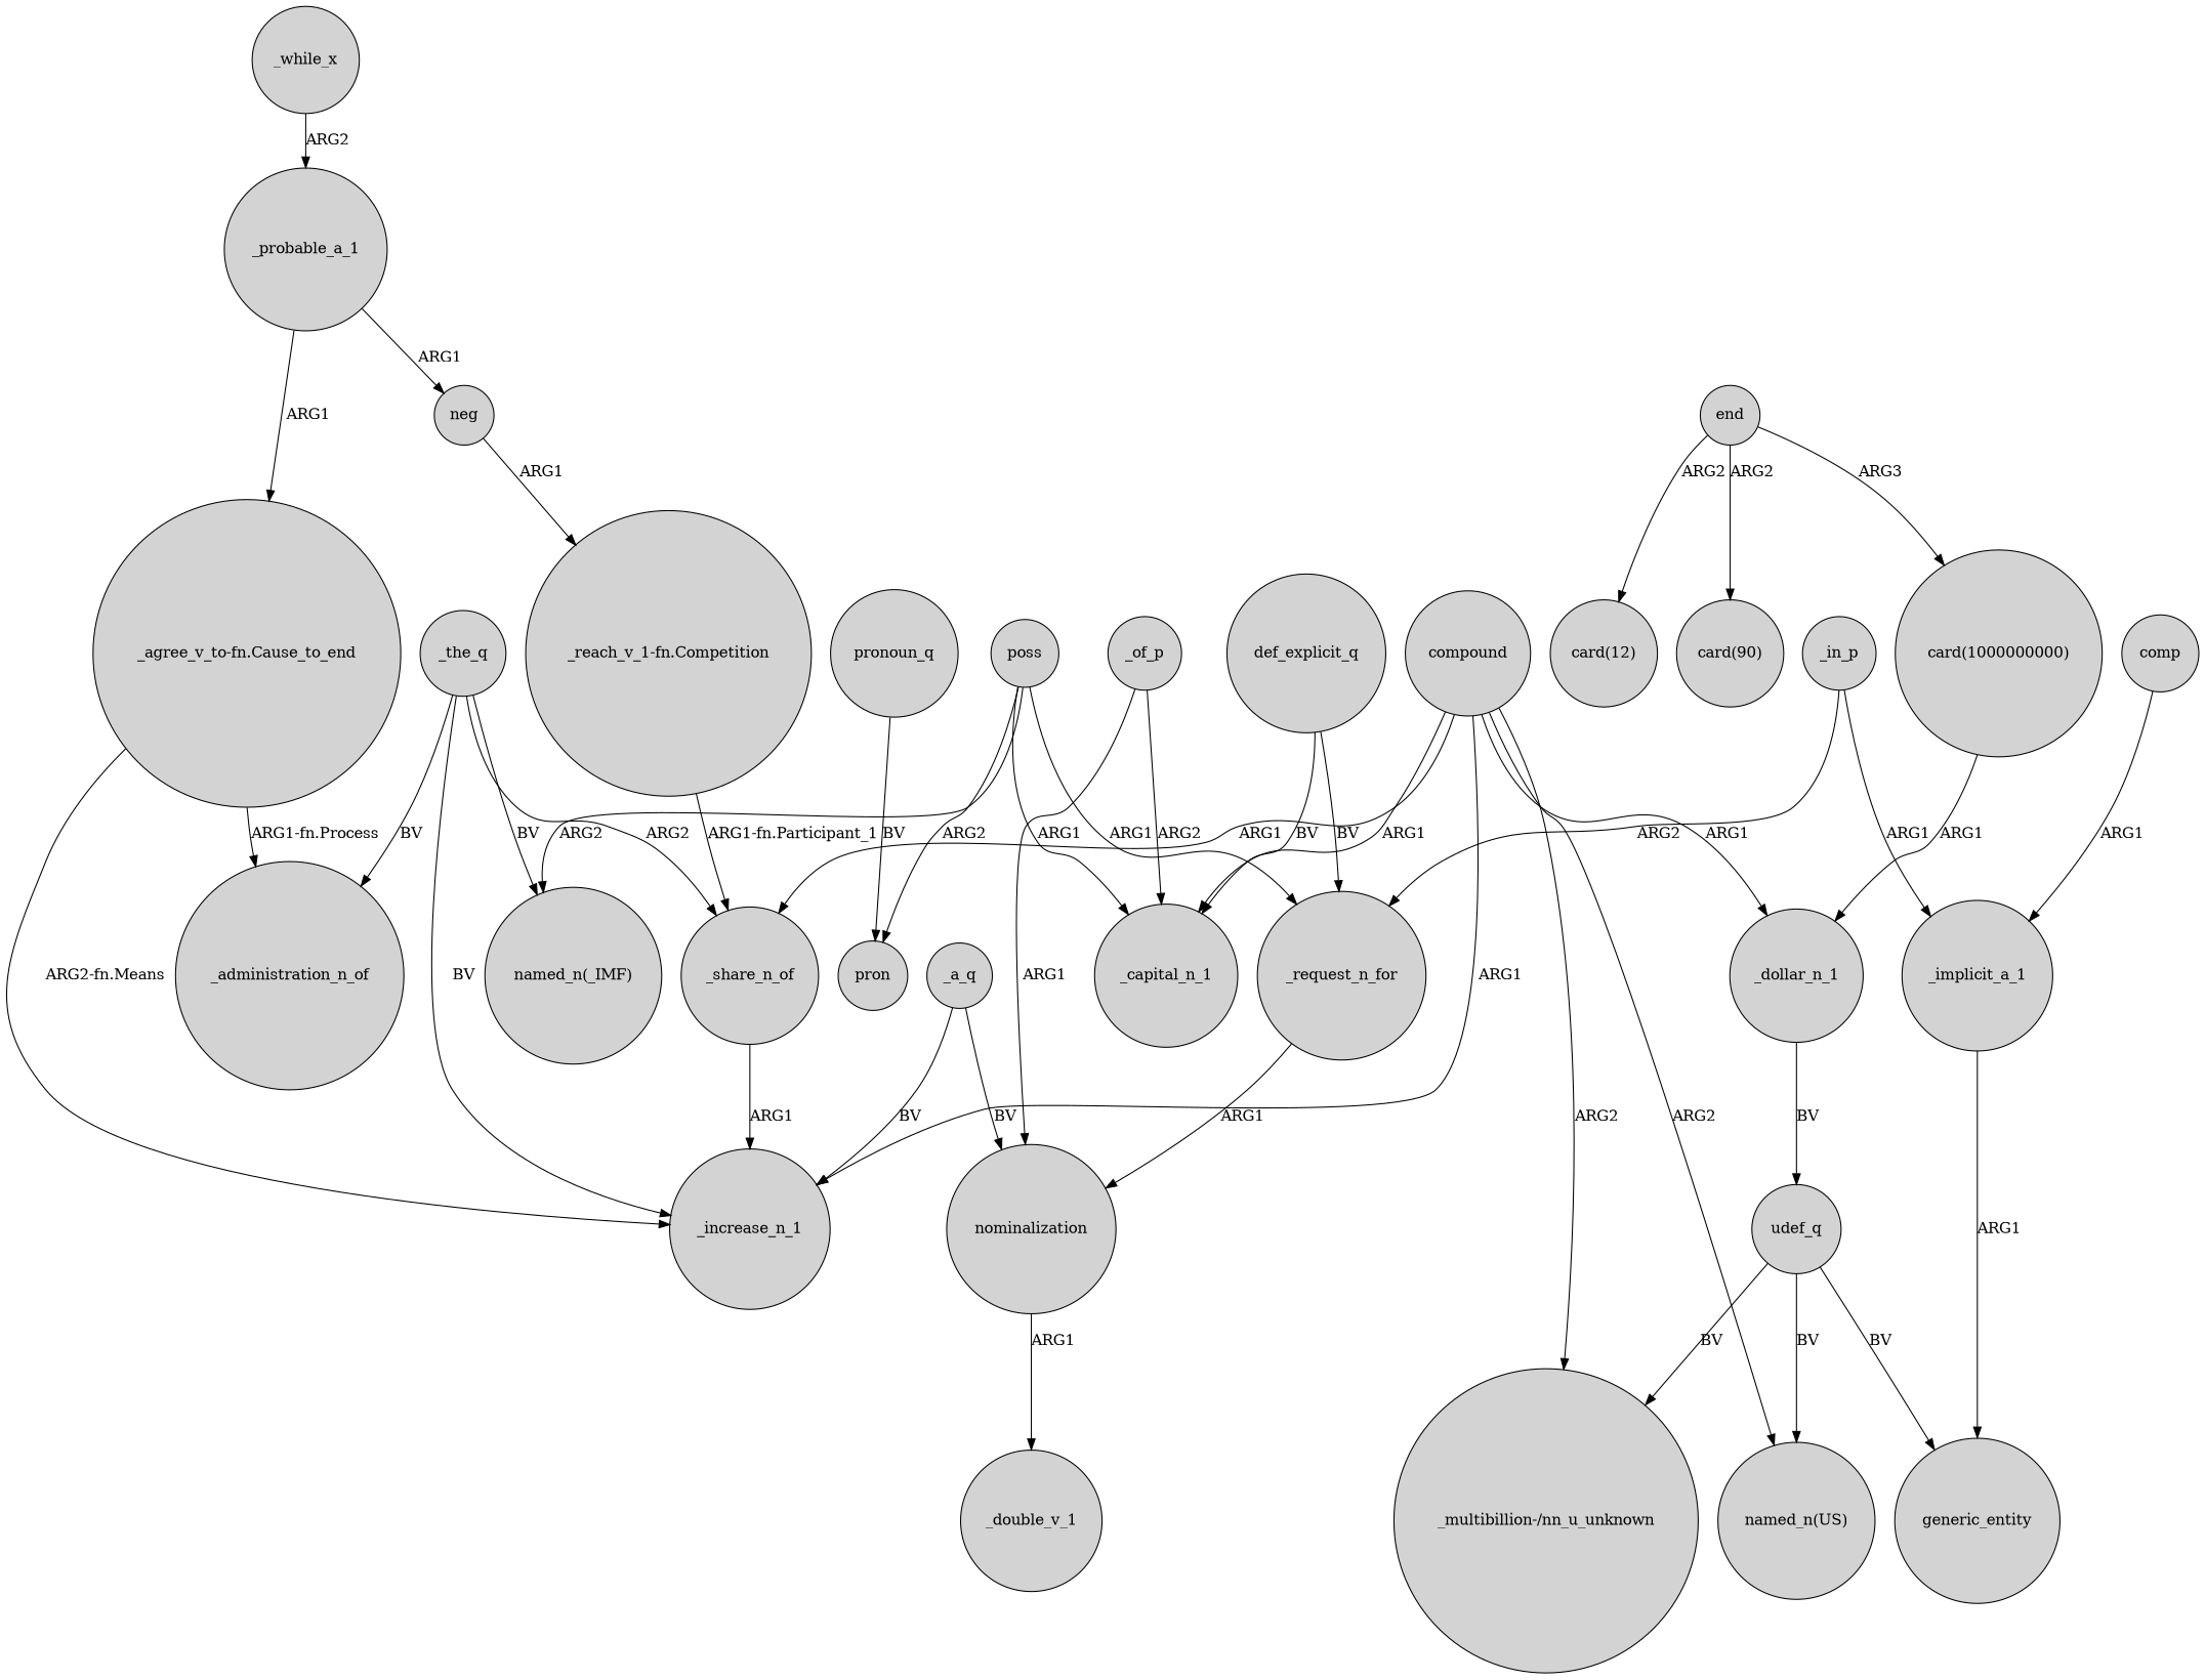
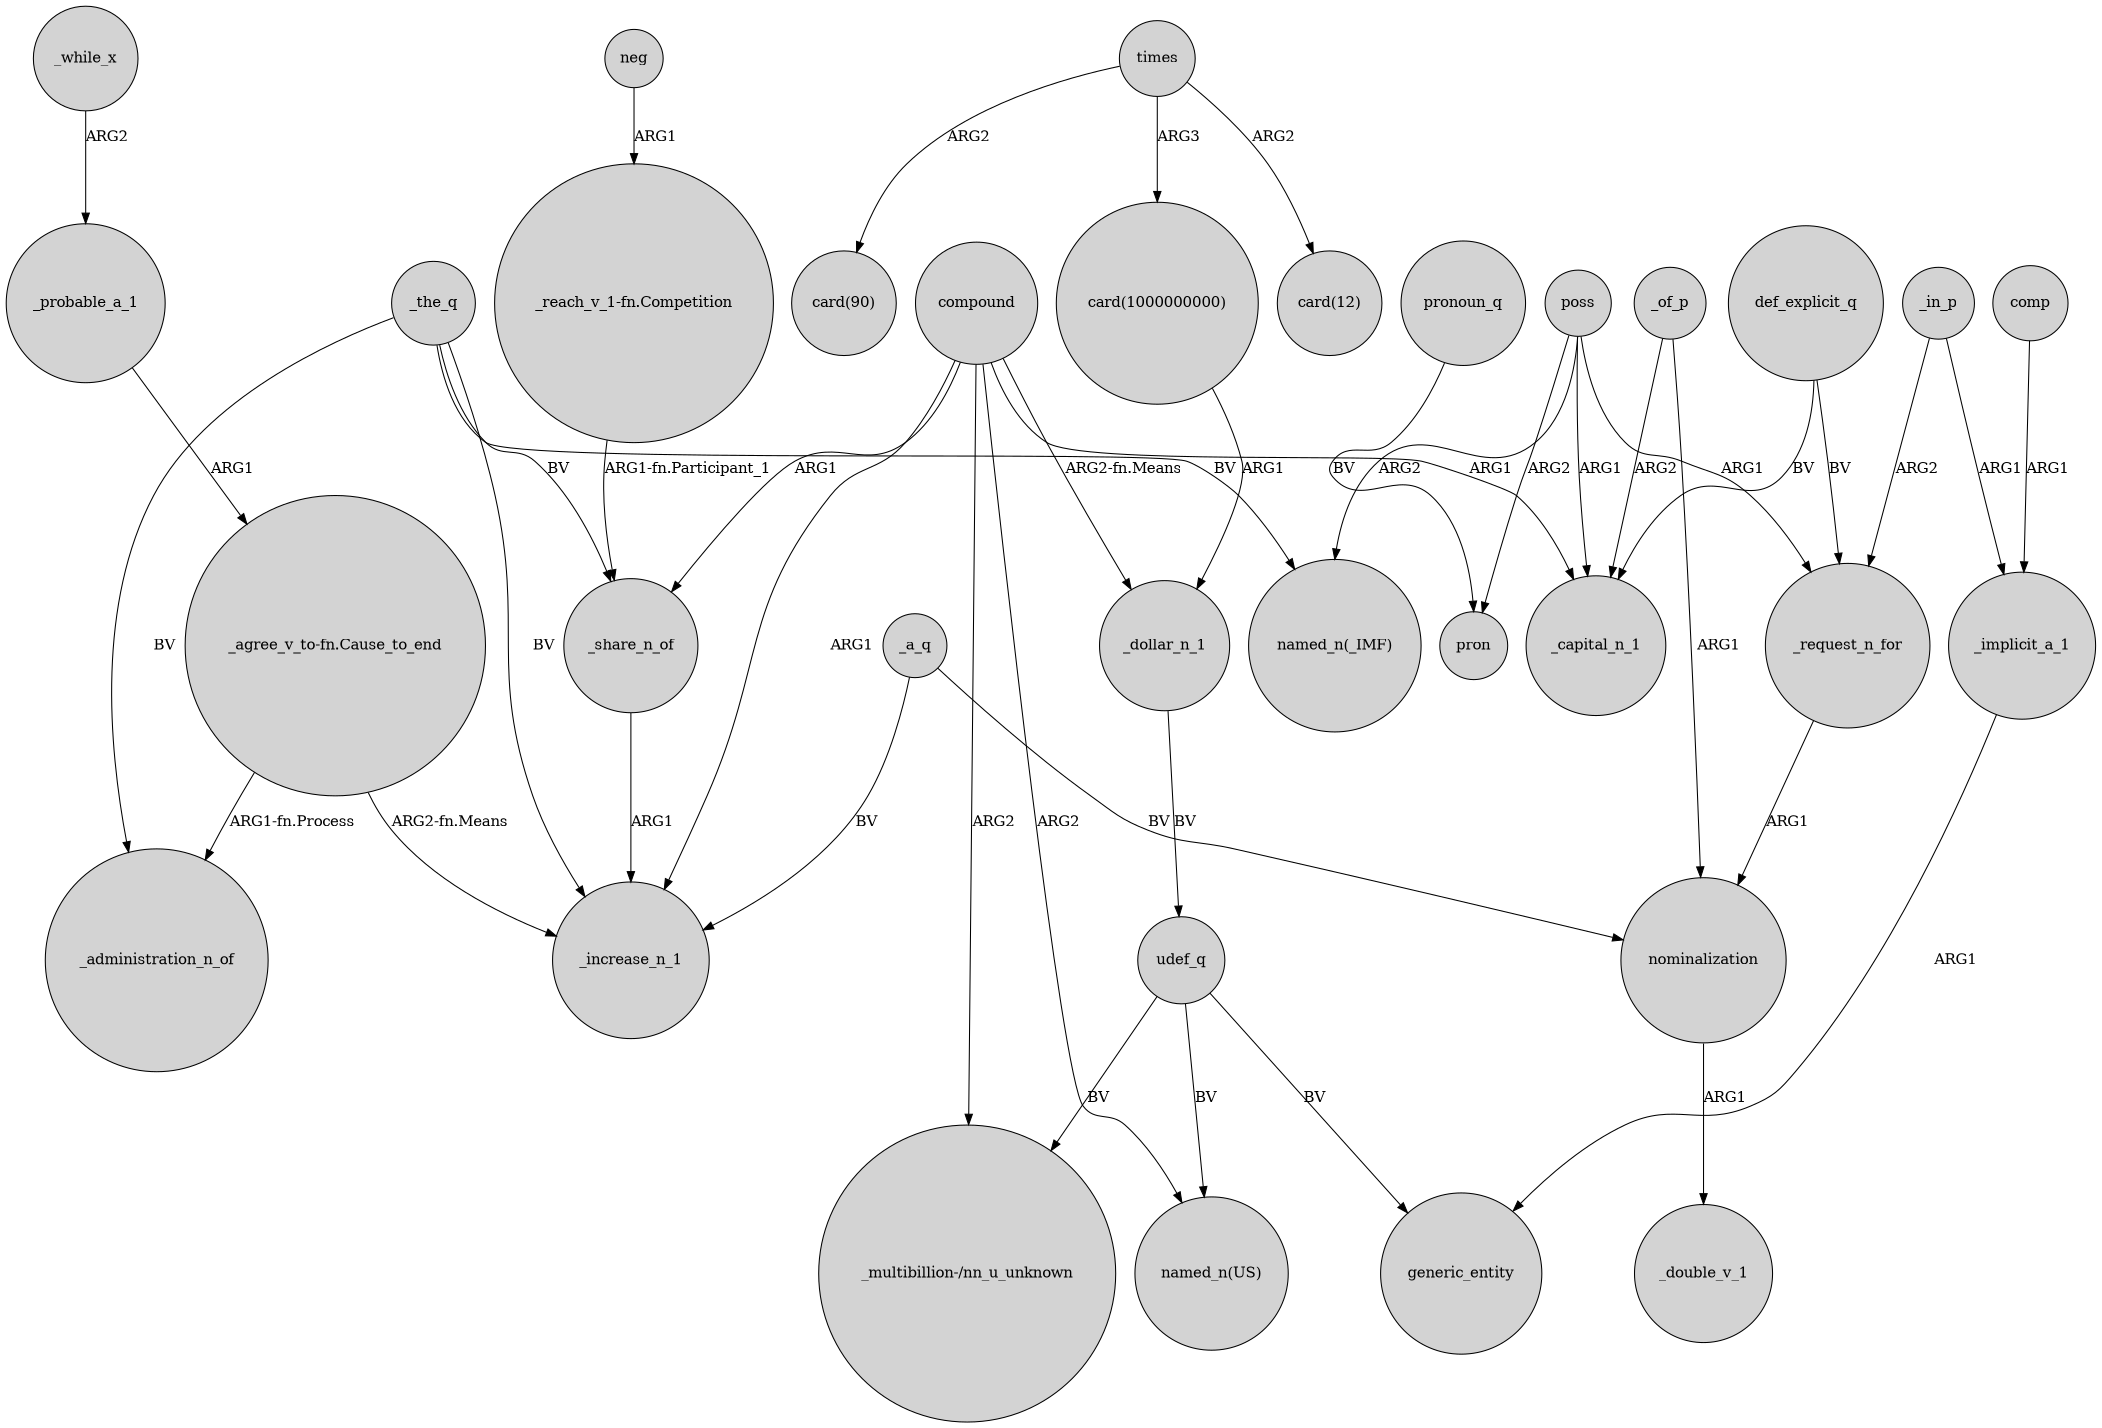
  digraph {
    node [shape=circle style=filled]
    "card(1000000000)"
    _dollar_n_1
    udef_q
    poss
    _capital_n_1
    _request_n_for
    pron
    "named_n(_IMF)"
    nominalization
    compound
    _increase_n_1
    "_multibillion-/nn_u_unknown"
    _share_n_of
    "named_n(US)"
    def_explicit_q
    _double_v_1
    _a_q
    generic_entity
    _of_p
    _the_q
    _administration_n_of
    "_reach_v_1-fn.Competition"
-   times [label=end]
+   times
    "card(90)"
    "card(12)"
    pronoun_q
    _in_p
    _implicit_a_1
    comp
    "_agree_v_to-fn.Cause_to_end"
    _probable_a_1
    neg
    _while_x
    "card(1000000000)" -> _dollar_n_1 [label=ARG1]
    _dollar_n_1 -> udef_q [label=BV]
    udef_q -> "_multibillion-/nn_u_unknown" [label=BV]
    udef_q -> "named_n(US)" [label=BV]
    udef_q -> generic_entity [label=BV]
    poss -> _capital_n_1 [label=ARG1]
    poss -> _request_n_for [label=ARG1]
    poss -> pron [label=ARG2]
    poss -> "named_n(_IMF)" [label=ARG2]
    _request_n_for -> nominalization [label=ARG1]
    nominalization -> _double_v_1 [label=ARG1]
-   compound -> _dollar_n_1 [label=ARG1]
+   compound -> _dollar_n_1 [label="ARG2-fn.Means"]
    compound -> _capital_n_1 [label=ARG1]
    compound -> _increase_n_1 [label=ARG1]
    compound -> "_multibillion-/nn_u_unknown" [label=ARG2]
    compound -> _share_n_of [label=ARG1]
    compound -> "named_n(US)" [label=ARG2]
    _share_n_of -> _increase_n_1 [label=ARG1]
    def_explicit_q -> _capital_n_1 [label=BV]
    def_explicit_q -> _request_n_for [label=BV]
    _a_q -> nominalization [label=BV]
    _a_q -> _increase_n_1 [label=BV]
    _of_p -> _capital_n_1 [label=ARG2]
    _of_p -> nominalization [label=ARG1]
    _the_q -> "named_n(_IMF)" [label=BV]
    _the_q -> _increase_n_1 [label=BV]
-   _the_q -> _share_n_of [label=ARG2]
+   _the_q -> _share_n_of [label=BV]
    _the_q -> _administration_n_of [label=BV]
    "_reach_v_1-fn.Competition" -> _share_n_of [label="ARG1-fn.Participant_1"]
    times -> "card(1000000000)" [label=ARG3]
    times -> "card(90)" [label=ARG2]
    times -> "card(12)" [label=ARG2]
    pronoun_q -> pron [label=BV]
    _in_p -> _request_n_for [label=ARG2]
    _in_p -> _implicit_a_1 [label=ARG1]
    _implicit_a_1 -> generic_entity [label=ARG1]
    comp -> _implicit_a_1 [label=ARG1]
    "_agree_v_to-fn.Cause_to_end" -> _increase_n_1 [label="ARG2-fn.Means"]
    "_agree_v_to-fn.Cause_to_end" -> _administration_n_of [label="ARG1-fn.Process"]
    _probable_a_1 -> "_agree_v_to-fn.Cause_to_end" [label=ARG1]
-   _probable_a_1 -> neg [label=ARG1]
    neg -> "_reach_v_1-fn.Competition" [label=ARG1]
    _while_x -> _probable_a_1 [label=ARG2]
  }
